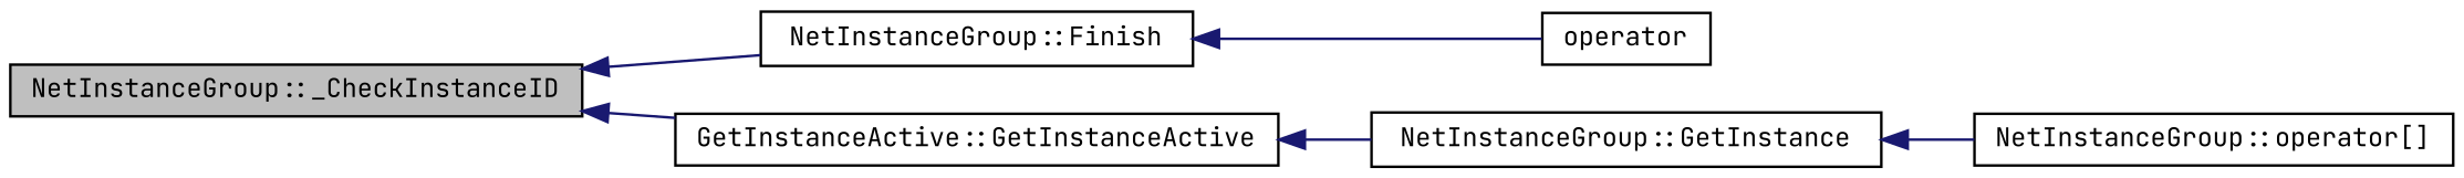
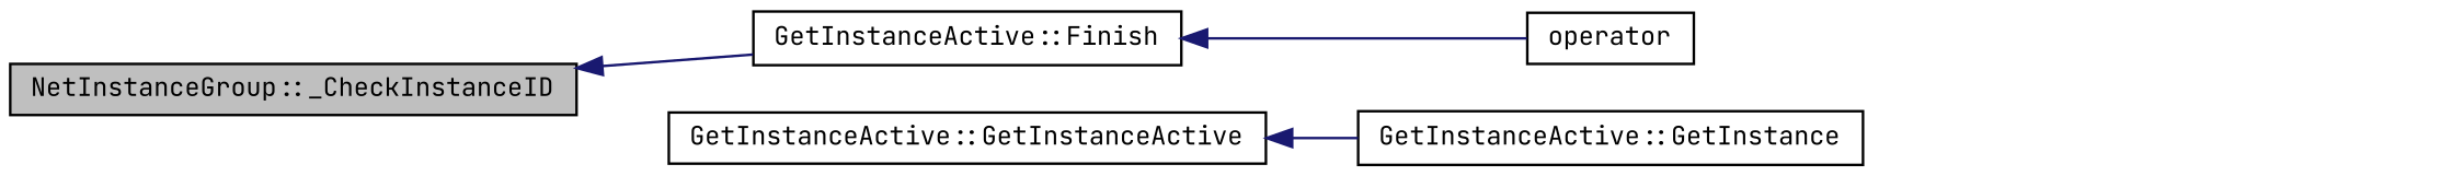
  digraph {
    fontname="JetBrains Mono"
    rankdir=LR
    node [color=black fillcolor=white fontname="JetBrains Mono" fontsize=10 shape=record style=filled]
    edge [color=midnightblue dir=back fontname="JetBrains Mono" fontsize=10 labelfontname=FreeSans labelfontsize=10 style=solid]
    n1 [fillcolor=grey75 fontcolor=black height=0.2 label="NetInstanceGroup::_CheckInstanceID" width=0.4]
-   n2 [height=0.2 label="NetInstanceGroup::Finish" width=0.4]
+   n2 [height=0.2 label="GetInstanceActive::Finish" width=0.4]
    n3 [height=0.2 label="GetInstanceActive::GetInstanceActive" width=0.4]
    n4 [height=0.2 label=operator width=0.4]
-   n5 [height=0.2 label="NetInstanceGroup::GetInstance" width=0.4]
-   n6 [height=0.2 label="NetInstanceGroup::operator[]" width=0.4]
+   n5 [height=0.2 label="GetInstanceActive::GetInstance" width=0.4]
    n1 -> n2
-   n1 -> n3
    n2 -> n4
    n3 -> n5
-   n5 -> n6
  }
